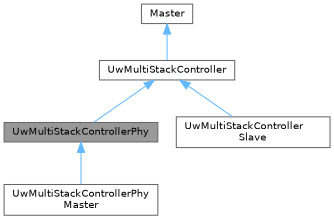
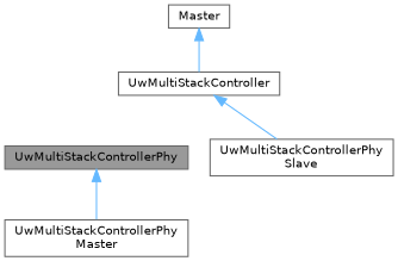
  digraph {
    node [color=gray40 fillcolor=white fontname=Helvetica fontsize=10 shape=box style=filled]
    edge [color=steelblue1 dir=back fontname=Helvetica fontsize=10 labelfontname=Helvetica labelfontsize=10 style=solid]
    n1 [fillcolor=grey60 fontcolor=black height=0.2 label=UwMultiStackControllerPhy width=0.4]
    n2 [height=0.2 label="UwMultiStackControllerPhy\lMaster" width=0.4]
-   n3 [height=0.2 label="UwMultiStackController\lSlave" width=0.4]
+   n3 [height=0.2 label="UwMultiStackControllerPhy\lSlave" width=0.4]
    n4 [height=0.2 label=UwMultiStackController width=0.4]
    n5 [height=0.2 label=Master width=0.4]
    n1 -> n2
-   n4 -> n1
    n4 -> n3
    n5 -> n4
  }
